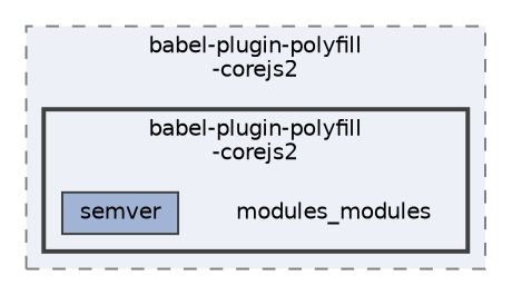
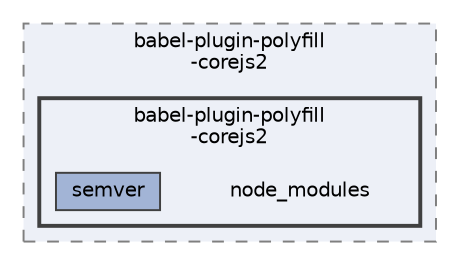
  digraph {
    compound=true
    node [fontname=Helvetica fontsize=10]
-   n1 [height=0.2 label=modules_modules shape=plaintext width=0.4]
+   n1 [height=0.2 label=node_modules shape=plaintext width=0.4]
    n2 [color=grey25 fillcolor="#a2b4d6" height=0.2 label=semver shape=box style=filled width=0.4]
    subgraph cluster_1 {
      bgcolor="#edf0f7"
      fontname=Helvetica
      fontsize=10
      label="babel-plugin-polyfill\l-corejs2"
      pencolor=grey50
      style="filled,dashed"
      subgraph cluster_2 {
        bgcolor="#edf0f7"
        fontname=Helvetica
        fontsize=10
        pencolor=grey25
        style="filled,bold"
        n1
        n2
      }
    }
  }
